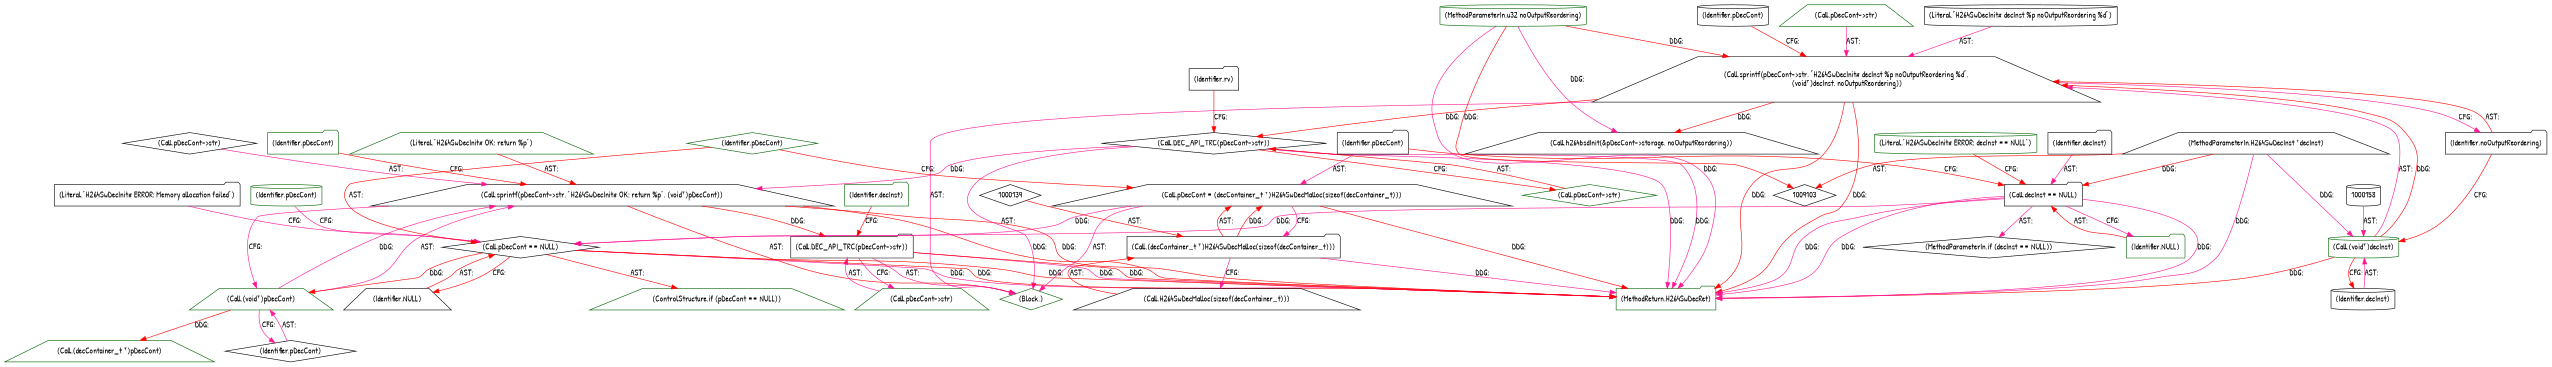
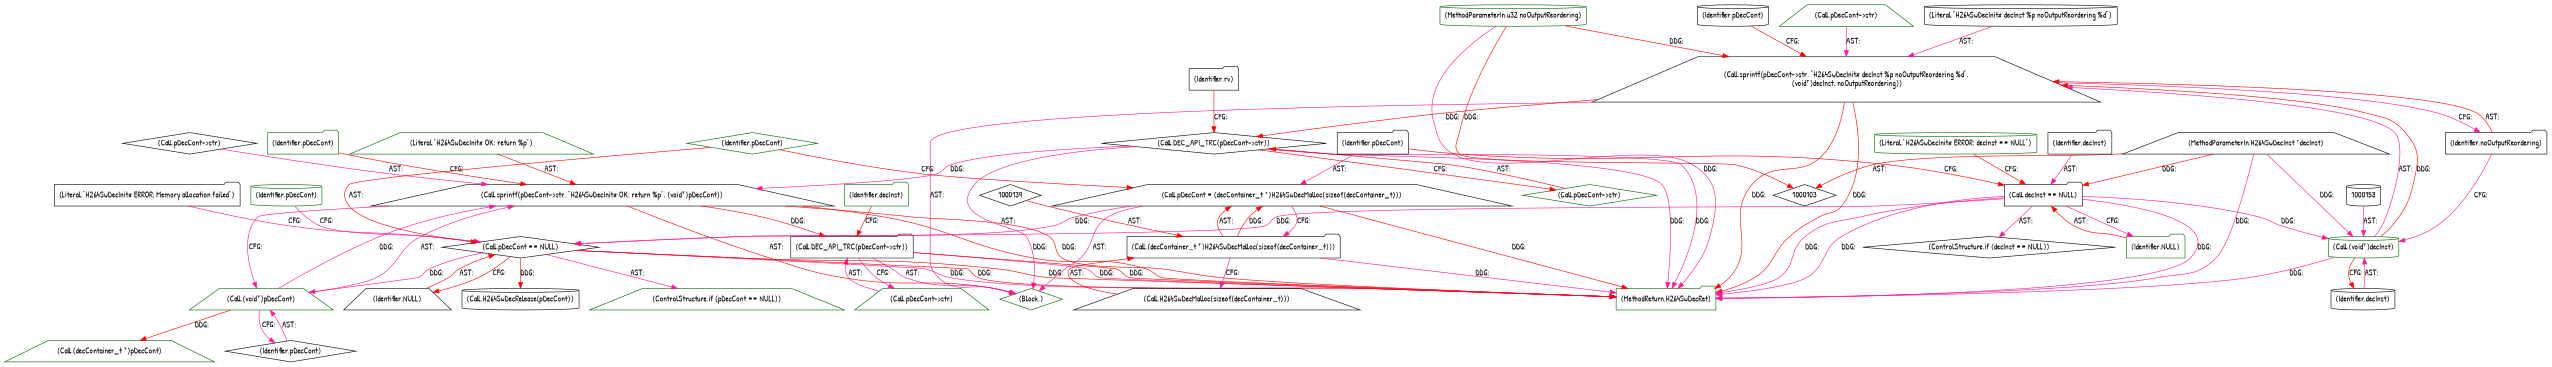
  digraph {
    fontname="Patrick Hand"
    node [color=black fontname="Patrick Hand" shape=trapezium]
    edge [color=deeppink fontname="Patrick Hand"]
    n1 [label="(Call,sprintf(pDecCont->str, \"H264SwDecInit# OK: return %p\", (void*)pDecCont))"]
    n2 [color=darkgreen label="(Call,(void*)pDecCont)"]
    n3 [label="(Call,DEC_API_TRC(pDecCont->str))" shape=folder]
    n4 [color=darkgreen label="(MethodReturn,H264SwDecRet)" shape=folder]
    n5 [color=darkgreen label="(Block,)" shape=diamond]
    n6 [color=darkgreen label="(Call,(decContainer_t *)pDecCont)"]
    n7 [label="(Identifier,pDecCont)" shape=diamond]
    n8 [color=darkgreen label="(Call,pDecCont->str)"]
    n9 [label="(Call,DEC_API_TRC(pDecCont->str))" shape=diamond]
    n10 [color=darkgreen label="(Call,pDecCont->str)" shape=diamond]
    n11 [label="(Call,sprintf(pDecCont->str, \"H264SwDecInit# decInst %p noOutputReordering %d\",\n (void*)decInst, noOutputReordering))"]
    n12 [label="(Identifier,noOutputReordering)" shape=folder]
-   n13 [label="(Call,h264bsdInit(&pDecCont->storage, noOutputReordering))"]
    n14 [color=darkgreen label="(Call,(void*)decInst)" shape=cylinder]
    n15 [label="(Identifier,decInst)" shape=cylinder]
    n16 [label="(Call,decInst == NULL)" shape=folder]
    n17 [label="(Call,pDecCont == NULL)" shape=diamond]
-   n18 [label="(MethodParameterIn,if (decInst == NULL))" shape=diamond]
+   n18 [label="(ControlStructure,if (decInst == NULL))" shape=diamond]
    n19 [color=darkgreen label="(Identifier,NULL)" shape=folder]
+   n20 [label="(Call,H264SwDecRelease(pDecCont))" shape=cylinder]
    n21 [color=darkgreen label="(ControlStructure,if (pDecCont == NULL))"]
    n22 [label="(Identifier,NULL)"]
    n23 [label="(MethodParameterIn,H264SwDecInst *decInst)"]
-   1000103 [shape=diamond label=1009103]
+   1000103 [shape=diamond]
    n25 [color=darkgreen label="(MethodParameterIn,u32 noOutputReordering)" shape=cylinder]
    n26 [label="(Call,pDecCont = (decContainer_t *)H264SwDecMalloc(sizeof(decContainer_t)))"]
    n27 [label="(Call,(decContainer_t *)H264SwDecMalloc(sizeof(decContainer_t)))" shape=folder]
    n28 [label="(Call,H264SwDecMalloc(sizeof(decContainer_t)))"]
    n29 [color=darkgreen label="(Identifier,pDecCont)" shape=cylinder]
    n30 [label="(Call,pDecCont->str)" shape=diamond]
    n31 [label="(Identifier,pDecCont)" shape=cylinder]
    n32 [label="(Literal,\"H264SwDecInit# ERROR: Memory allocation failed\")" shape=folder]
    n33 [color=darkgreen label="(Literal,\"H264SwDecInit# OK: return %p\")"]
    n34 [label="(Identifier,rv)" shape=folder]
    n35 [color=darkgreen label="(Identifier,decInst)" shape=folder]
    n36 [color=darkgreen label="(Identifier,pDecCont)" shape=folder]
    n37 [color=darkgreen label="(Identifier,pDecCont)" shape=diamond]
    n38 [color=darkgreen label="(Call,pDecCont->str)"]
    n39 [label="(Identifier,pDecCont)" shape=folder]
    n40 [label="(Literal,\"H264SwDecInit# decInst %p noOutputReordering %d\")" shape=cylinder]
    n41 [color=darkgreen label="(Literal,\"H264SwDecInit# ERROR: decInst == NULL\")" shape=cylinder]
    n42 [label="(Identifier,decInst)" shape=folder]
    1000158 [shape=cylinder]
    1000139 [shape=diamond]
    n1 -> n2 [label="CFG: "]
    n1 -> n3 [color=red label="DDG: "]
    n1 -> n4 [color=red label="DDG: "]
    n1 -> n4 [color=red label="DDG: "]
    n1 -> n5 [color=red label="AST: "]
    n2 -> n1 [label="AST: "]
    n2 -> n1 [label="DDG: "]
    n2 -> n6 [color=red label="DDG: "]
    n2 -> n7 [label="CFG: "]
    n3 -> n4 [label="DDG: "]
    n3 -> n4 [color=red label="DDG: "]
    n3 -> n5 [label="AST: "]
    n3 -> n8 [label="CFG: "]
    n7 -> n2 [label="AST: "]
    n8 -> n3 [label="AST: "]
    n9 -> n1 [label="DDG: "]
    n9 -> n4 [label="DDG: "]
    n9 -> n4 [label="DDG: "]
    n9 -> n5 [label="AST: "]
    n9 -> n10 [color=red label="CFG: "]
    n10 -> n9 [color=red label="AST: "]
    n11 -> n4 [color=red label="DDG: "]
    n11 -> n4 [color=red label="DDG: "]
    n11 -> n5 [label="AST: "]
    n11 -> n9 [color=red label="DDG: "]
    n11 -> n12 [label="CFG: "]
-   n11 -> n13 [color=red label="DDG: "]
    n12 -> n11 [color=red label="AST: "]
-   n12 -> n14 [color=red label="CFG: "]
-   n14 -> n4 [color=red label="DDG: "]
+   n12 -> n14 [label="CFG: "]
+   n14 -> n4 [label="DDG: "]
    n14 -> n11 [label="AST: "]
    n14 -> n11 [color=red label="DDG: "]
    n14 -> n15 [color=red label="CFG: "]
    n15 -> n14 [label="AST: "]
    n16 -> n4 [label="DDG: "]
    n16 -> n4 [label="DDG: "]
    n16 -> n4 [label="DDG: "]
+   n16 -> n14 [label="DDG: "]
    n16 -> n17 [label="DDG: "]
    n16 -> n18 [label="AST: "]
    n16 -> n19 [label="CFG: "]
-   n17 -> n2 [color=red label="DDG: "]
+   n17 -> n2 [label="DDG: "]
    n17 -> n4 [color=red label="DDG: "]
    n17 -> n4 [label="DDG: "]
    n17 -> n4 [color=red label="DDG: "]
-   n17 -> n21 [color=red label="AST: "]
+   n17 -> n20 [color=red label="DDG: "]
+   n17 -> n21 [label="AST: "]
    n17 -> n22 [color=red label="CFG: "]
    n19 -> n16 [color=red label="AST: "]
    n22 -> n17 [color=red label="AST: "]
    n23 -> n4 [label="DDG: "]
    n23 -> n14 [label="DDG: "]
    n23 -> n16 [color=red label="DDG: "]
    n23 -> 1000103 [color=red label="AST: "]
    n25 -> n4 [label="DDG: "]
    n25 -> n11 [color=red label="DDG: "]
-   n25 -> n13 [label="DDG: "]
    n25 -> 1000103 [color=red label="DDG: "]
    n26 -> n4 [color=red label="DDG: "]
    n26 -> n5 [label="AST: "]
    n26 -> n17 [label="DDG: "]
    n26 -> n27 [label="CFG: "]
    n27 -> n4 [label="DDG: "]
    n27 -> n26 [color=red label="AST: "]
    n27 -> n26 [color=red label="DDG: "]
    n27 -> n28 [label="CFG: "]
    n28 -> n27 [color=red label="AST: "]
    n29 -> n17 [label="CFG: "]
    n30 -> n1 [label="AST: "]
    n31 -> n11 [color=red label="CFG: "]
    n32 -> n17 [label="CFG: "]
    n33 -> n1 [color=red label="AST: "]
    n34 -> n9 [color=red label="CFG: "]
    n35 -> n3 [color=red label="CFG: "]
    n36 -> n1 [color=red label="CFG: "]
    n37 -> n17 [color=red label="AST: "]
    n37 -> n26 [color=red label="CFG: "]
    n38 -> n11 [label="AST: "]
    n39 -> n16 [color=red label="CFG: "]
    n39 -> n26 [label="AST: "]
    n40 -> n11 [label="AST: "]
    n41 -> n16 [color=red label="CFG: "]
    n42 -> n16 [label="AST: "]
    1000158 -> n14 [label="AST: "]
    1000139 -> n27 [color=red label="AST: "]
  }
